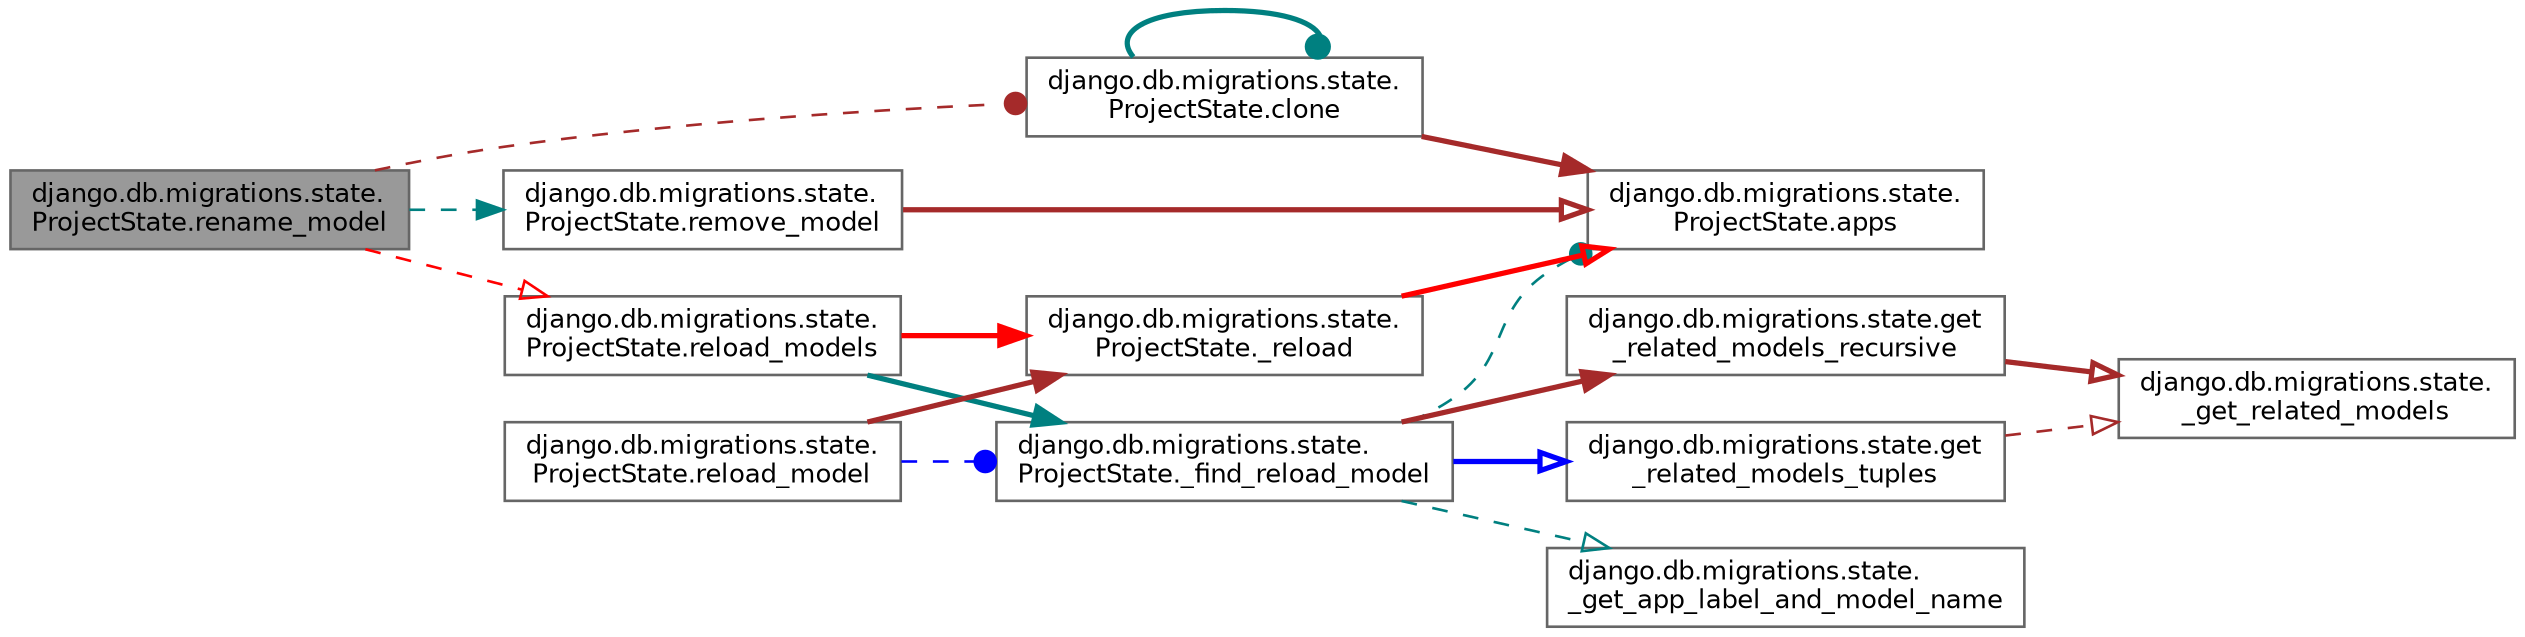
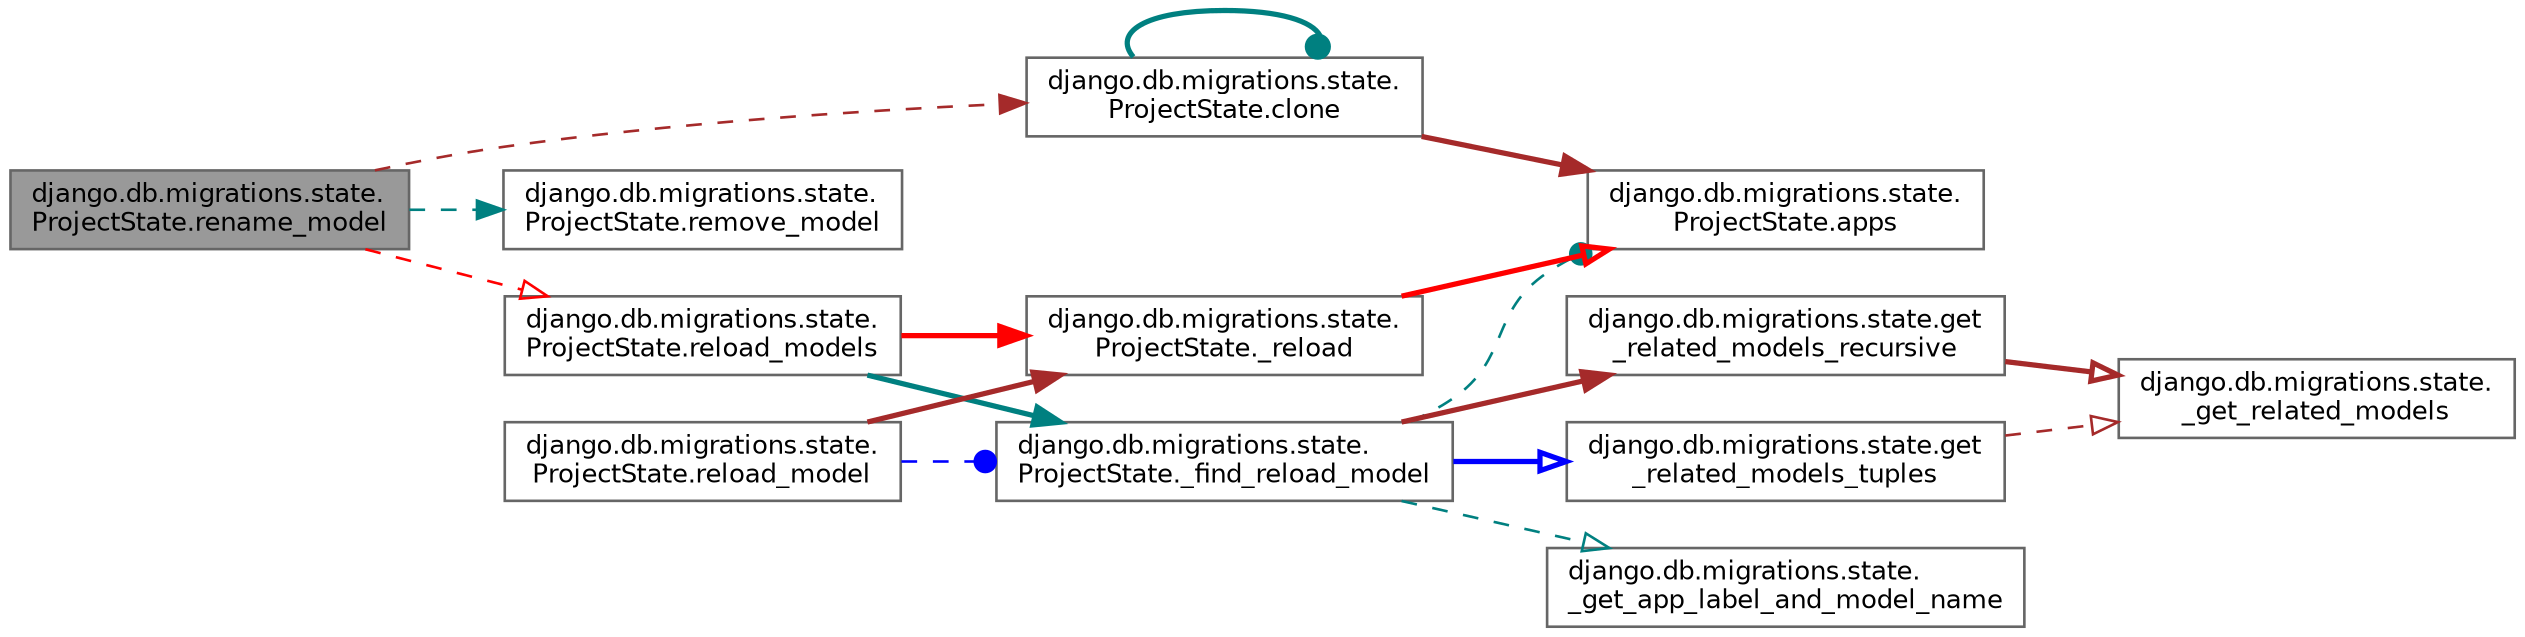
  digraph {
    rankdir=LR
    node [color=grey40 fillcolor=white fontname=Helvetica fontsize=10 shape=box style=filled]
    edge [arrowhead=normal color=brown fontname=Helvetica fontsize=10 labelfontname=Helvetica labelfontsize=10 style=bold]
    n1 [color=gray40 fillcolor=grey60 fontcolor=black height=0.2 label="django.db.migrations.state.\lProjectState.rename_model" width=0.4]
    n2 [height=0.2 label="django.db.migrations.state.\lProjectState.clone" width=0.4]
    n3 [height=0.2 label="django.db.migrations.state.\lProjectState.reload_models" width=0.4]
    n4 [height=0.2 label="django.db.migrations.state.\lProjectState.remove_model" width=0.4]
    n5 [height=0.2 label="django.db.migrations.state.\lProjectState.apps" width=0.4]
    n6 [height=0.2 label="django.db.migrations.state.\lProjectState.reload_model" width=0.4]
    n7 [height=0.2 label="django.db.migrations.state.\lProjectState._find_reload_model" width=0.4]
    n8 [height=0.2 label="django.db.migrations.state.\lProjectState._reload" width=0.4]
    n9 [height=0.2 label="django.db.migrations.state.\l_get_app_label_and_model_name" width=0.4]
    n10 [height=0.2 label="django.db.migrations.state.get\l_related_models_recursive" width=0.4]
    n11 [height=0.2 label="django.db.migrations.state.get\l_related_models_tuples" width=0.4]
    n12 [height=0.2 label="django.db.migrations.state.\l_get_related_models" width=0.4]
-   n1 -> n2 [arrowhead=dot style=dashed]
+   n1 -> n2 [style=dashed]
    n1 -> n3 [arrowhead=onormal color=red style=dashed]
    n1 -> n4 [color=teal style=dashed]
    n2 -> n2 [arrowhead=dot color=teal]
    n2 -> n5
    n3 -> n7 [color=teal]
    n3 -> n8 [color=red]
-   n4 -> n5 [arrowhead=onormal]
    n6 -> n7 [arrowhead=dot color=blue style=dashed]
    n6 -> n8
    n7 -> n5 [arrowhead=dot color=teal style=dashed]
    n7 -> n9 [arrowhead=onormal color=teal style=dashed]
    n7 -> n10
    n7 -> n11 [arrowhead=onormal color=blue]
    n8 -> n5 [arrowhead=onormal color=red]
    n10 -> n12 [arrowhead=onormal]
    n11 -> n12 [arrowhead=onormal style=dashed]
  }
